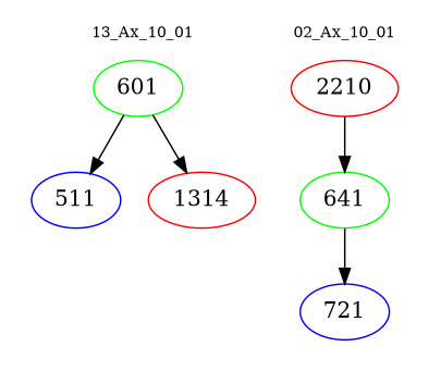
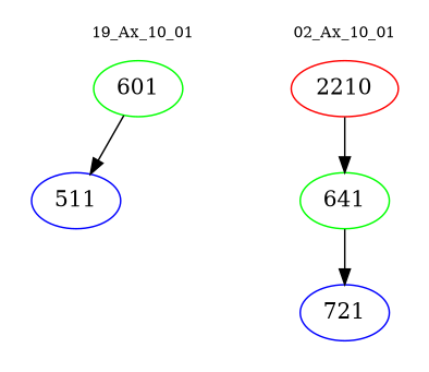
  digraph {
    node [color=green]
    edge [color=black]
    n1 [label=601]
    n2 [color=blue label=511]
-   n3 [color=red label=1314]
    n4 [label=641]
    n5 [color=blue label=721]
    n6 [color=red label=2210]
    subgraph cluster_1 {
      color=white
      fontsize=10
-     label="13_Ax_10_01"
+     label="19_Ax_10_01"
      n1
      n2
-     n3
    }
    subgraph cluster_2 {
      color=white
      fontsize=10
      label="02_Ax_10_01"
      n4
      n5
      n6
    }
    n1 -> n2
-   n1 -> n3
    n4 -> n5
    n6 -> n4
  }
